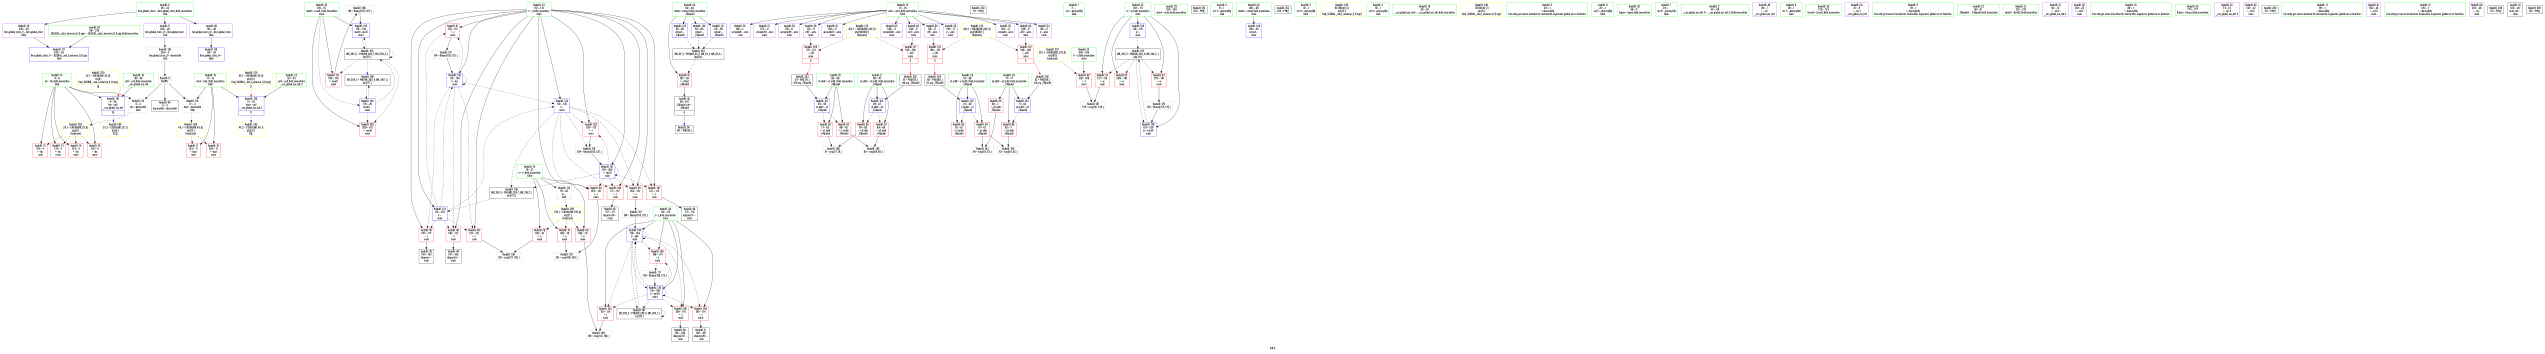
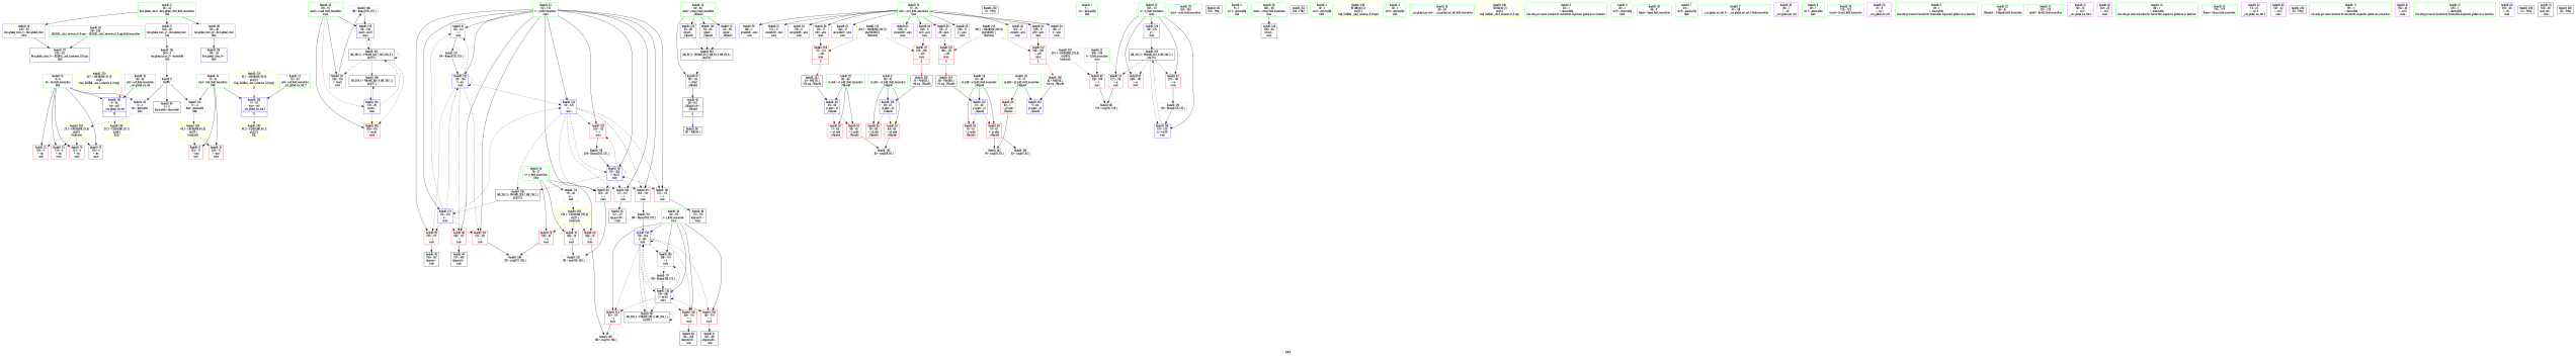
  digraph {
    fontname=Oswald
    label=SVFG
    node [color=red fontname=Oswald shape=record]
    edge [fontname=Oswald style=solid]
    n1 [color=grey label="{NodeID: 0\nNullPtr}"]
    n2 [color=black label="{NodeID: 40\n2\<--3\ndummyVal\<--dummyVal\n}"]
    n3 [color=blue label="{NodeID: 113\n4\<--3\nfin\<--dummyVal\nGlob }" style=dotted]
    n4 [color=blue label="{NodeID: 114\n11\<--3\nfout\<--dummyVal\nGlob }" style=dotted]
    n5 [color=yellow label="{NodeID: 203\n2V_1 = ENCHI(MR_2V_0)\npts\{6 \}\nFun[main]}" style=double]
    n6 [color=yellow label="{NodeID: 204\n4V_1 = ENCHI(MR_4V_0)\npts\{12 \}\nFun[main]}" style=double]
    n7 [color=blue label="{NodeID: 118\n243\<--3\nllvm.global_ctors_2\<--dummyVal\nGlob }" style=dotted]
    n8 [label="{NodeID: 72\n119\<--4\n\<--fin\nmain\n}"]
    n9 [label="{NodeID: 73\n131\<--4\n\<--fin\nmain\n}"]
    n10 [label="{NodeID: 74\n141\<--4\n\<--fin\nmain\n}"]
    n11 [label="{NodeID: 75\n219\<--4\n\<--fin\nmain\n}"]
    n12 [label="{NodeID: 76\n207\<--11\n\<--fout\nmain\n}"]
    n13 [label="{NodeID: 77\n223\<--11\n\<--fout\nmain\n}"]
    n14 [color=grey label="{NodeID: 180\n194 = Binary(193, 125, )\n}"]
    n15 [color=blue label="{NodeID: 135\n116\<--194\nresult\<--inc27\nmain\n}"]
    n16 [color=black label="{NodeID: 193\nMR_30V_5 = PHI(MR_30V_7, MR_30V_4, )\npts\{117 \}\n}"]
    n17 [color=black label="{NodeID: 198\nMR_30V_2 = PHI(MR_30V_4, MR_30V_1, )\npts\{117 \}\n}"]
    n18 [label="{NodeID: 108\n209\<--116\n\<--result\nmain\n}"]
    n19 [label="{NodeID: 107\n193\<--116\n\<--result\nmain\n}"]
    n20 [label="{NodeID: 97\n153\<--112\n\<--i\nmain\n}"]
    n21 [color=grey label="{NodeID: 176\n154 = Binary(153, 125, )\n}"]
    n22 [color=blue label="{NodeID: 132\n112\<--154\ni\<--inc\nmain\n}"]
    n23 [label="{NodeID: 94\n137\<--112\n\<--i\nmain\n}"]
    n24 [label="{NodeID: 95\n142\<--112\n\<--i\nmain\n}"]
    n25 [label="{NodeID: 96\n146\<--112\n\<--i\nmain\n}"]
    n26 [color=blue label="{NodeID: 133\n112\<--125\ni\<--\nmain\n}"]
    n27 [color=green label="{NodeID: 14\n11\<--12\nfout\<--fout_field_insensitive\nGlob }"]
    n28 [color=blue label="{NodeID: 120\n11\<--52\nfout\<--call\n__cxx_global_var_init.2\n|{<s0>11}}"]
    n29 [color=yellow label="{NodeID: 245\n4V_2 = CSCHI(MR_4V_1)\npts\{12 \}\nCS[]}" style=double]
    n30 [color=black label="{NodeID: 194\nMR_6V_3 = PHI(MR_6V_5, MR_6V_2, MR_6V_4, )\npts\{64 \}\n}"]
    n31 [label="{NodeID: 81\n101\<--63\n\<--retval\n_Z4jiaoiiii\n}"]
    n32 [color=black label="{NodeID: 42\n58\<--101\n_Z4jiaoiiii_ret\<--\n_Z4jiaoiiii\n|{<s0>6}}"]
    n33 [color=black label="{NodeID: 247\n191 = PHI(58, )\n}"]
    n34 [label="{NodeID: 111\n185\<--184\n\<--x22\nmain\n|{<s0>6}}"]
    n35 [color=black label="{NodeID: 255\n61 = PHI(185, )\n2nd arg _Z4jiaoiiii }"]
    n36 [color=blue label="{NodeID: 123\n69\<--61\nx2.addr\<--x2\n_Z4jiaoiiii\n}"]
    n37 [label="{NodeID: 86\n78\<--69\n\<--x2.addr\n_Z4jiaoiiii\n}"]
    n38 [label="{NodeID: 87\n89\<--69\n\<--x2.addr\n_Z4jiaoiiii\n}"]
    n39 [color=green label="{NodeID: 28\n71\<--72\ny2.addr\<--y2.addr_field_insensitive\n_Z4jiaoiiii\n}"]
-   n40 [label="{NodeID: 88\n82\<--71\n\<--y2.addr\n_Z4jiaoiiii\n}"]
    n41 [label="{NodeID: 89\n93\<--71\n\<--y2.addr\n_Z4jiaoiiii\n}"]
    n42 [color=blue label="{NodeID: 124\n71\<--62\ny2.addr\<--y2\n_Z4jiaoiiii\n}"]
    n43 [color=grey label="{NodeID: 184\n83 = cmp(81, 82, )\n}"]
    n44 [color=grey label="{NodeID: 183\n94 = cmp(92, 93, )\n}"]
    n45 [color=blue label="{NodeID: 125\n63\<--86\nretval\<--\n_Z4jiaoiiii\n}"]
    n46 [color=purple label="{NodeID: 56\n149\<--17\ny\<--wire\nmain\n}"]
    n47 [color=purple label="{NodeID: 70\n242\<--28\nllvm.global_ctors_1\<--llvm.global_ctors\nGlob }"]
    n48 [color=blue label="{NodeID: 117\n242\<--30\nllvm.global_ctors_1\<--_GLOBAL__sub_I_newman_0_0.cpp\nGlob }"]
    n49 [color=black label="{NodeID: 250\n211 = PHI()\n}"]
    n50 [label="{NodeID: 84\n81\<--67\n\<--y1.addr\n_Z4jiaoiiii\n}"]
    n51 [color=green label="{NodeID: 1\n7\<--1\n.str\<--dummyObj\nGlob }"]
    n52 [color=grey label="{NodeID: 181\n164 = Binary(163, 125, )\n}"]
    n53 [color=blue label="{NodeID: 134\n114\<--164\nj\<--add\nmain\n}"]
    n54 [color=black label="{NodeID: 197\nMR_28V_2 = PHI(MR_28V_3, MR_28V_1, )\npts\{115 \}\n}"]
    n55 [label="{NodeID: 103\n167\<--114\n\<--j\nmain\n}"]
    n56 [label="{NodeID: 104\n181\<--114\n\<--j\nmain\n}"]
    n57 [label="{NodeID: 105\n186\<--114\n\<--j\nmain\n}"]
    n58 [label="{NodeID: 106\n198\<--114\n\<--j\nmain\n}"]
    n59 [color=blue label="{NodeID: 136\n114\<--199\nj\<--inc29\nmain\n}"]
    n60 [color=grey label="{NodeID: 189\n169 = cmp(167, 168, )\n}"]
    n61 [color=black label="{NodeID: 47\n182\<--181\nidxprom20\<--\nmain\n}"]
    n62 [color=black label="{NodeID: 48\n187\<--186\nidxprom23\<--\nmain\n}"]
    n63 [color=grey label="{NodeID: 177\n199 = Binary(198, 125, )\n}"]
    n64 [label="{NodeID: 98\n159\<--112\n\<--i\nmain\n}"]
    n65 [color=grey label="{NodeID: 182\n161 = cmp(159, 160, )\n}"]
    n66 [color=green label="{NodeID: 15\n17\<--18\nwire\<--wire_field_insensitive\nGlob }"]
    n67 [color=purple label="{NodeID: 53\n144\<--17\narrayidx\<--wire\nmain\n}"]
    n68 [color=purple label="{NodeID: 54\n145\<--17\nx\<--wire\nmain\n}"]
    n69 [color=purple label="{NodeID: 55\n148\<--17\narrayidx6\<--wire\nmain\n}"]
    n70 [color=purple label="{NodeID: 57\n173\<--17\narrayidx15\<--wire\nmain\n}"]
    n71 [color=purple label="{NodeID: 58\n174\<--17\nx16\<--wire\nmain\n}"]
    n72 [color=purple label="{NodeID: 59\n178\<--17\narrayidx18\<--wire\nmain\n}"]
    n73 [color=purple label="{NodeID: 60\n179\<--17\ny19\<--wire\nmain\n}"]
    n74 [color=purple label="{NodeID: 61\n183\<--17\narrayidx21\<--wire\nmain\n}"]
    n75 [color=purple label="{NodeID: 62\n184\<--17\nx22\<--wire\nmain\n}"]
    n76 [color=purple label="{NodeID: 63\n188\<--17\narrayidx24\<--wire\nmain\n}"]
    n77 [color=purple label="{NodeID: 64\n189\<--17\ny25\<--wire\nmain\n}"]
    n78 [label="{NodeID: 109\n175\<--174\n\<--x16\nmain\n|{<s0>6}}"]
    n79 [label="{NodeID: 110\n180\<--179\n\<--y19\nmain\n|{<s0>6}}"]
    n80 [label="{NodeID: 112\n190\<--189\n\<--y25\nmain\n|{<s0>6}}"]
    n81 [color=black label="{NodeID: 253\n59 = PHI(175, )\n0th arg _Z4jiaoiiii }"]
    n82 [color=black label="{NodeID: 254\n60 = PHI(180, )\n1st arg _Z4jiaoiiii }"]
    n83 [color=grey label="{NodeID: 256\n62 = PHI(190, )\n3rd arg _Z4jiaoiiii }"]
    n84 [color=black label="{NodeID: 195\nMR_24V_3 = PHI(MR_24V_4, MR_24V_2, )\npts\{111 \}\n}"]
    n85 [label="{NodeID: 91\n127\<--110\n\<--w\nmain\n}"]
    n86 [label="{NodeID: 92\n208\<--110\n\<--w\nmain\n}"]
    n87 [label="{NodeID: 93\n215\<--110\n\<--w\nmain\n}"]
    n88 [color=blue label="{NodeID: 138\n110\<--216\nw\<--inc36\nmain\n}"]
    n89 [color=grey label="{NodeID: 187\n129 = cmp(127, 128, )\n}"]
    n90 [color=grey label="{NodeID: 179\n216 = Binary(215, 125, )\n}"]
    n91 [color=green label="{NodeID: 29\n103\<--104\nmain\<--main_field_insensitive\n}"]
    n92 [color=blue label="{NodeID: 126\n63\<--86\nretval\<--\n_Z4jiaoiiii\n}"]
    n93 [color=black label="{NodeID: 43\n143\<--142\nidxprom\<--\nmain\n}"]
    n94 [color=purple label="{NodeID: 71\n243\<--28\nllvm.global_ctors_2\<--llvm.global_ctors\nGlob }"]
    n95 [color=black label="{NodeID: 251\n220 = PHI()\n}"]
    n96 [label="{NodeID: 85\n92\<--67\n\<--y1.addr\n_Z4jiaoiiii\n}"]
    n97 [color=green label="{NodeID: 2\n9\<--1\n.str.1\<--dummyObj\nGlob }"]
    n98 [label="{NodeID: 99\n163\<--112\n\<--i\nmain\n}"]
    n99 [color=green label="{NodeID: 16\n19\<--21\nn\<--n_field_insensitive\nGlob }"]
    n100 [label="{NodeID: 78\n138\<--19\n\<--n\nmain\n}"]
    n101 [label="{NodeID: 79\n160\<--19\n\<--n\nmain\n}"]
    n102 [label="{NodeID: 80\n168\<--19\n\<--n\nmain\n}"]
    n103 [color=grey label="{NodeID: 115\n19\<--20\nn\<--\nGlob }"]
    n104 [color=grey label="{NodeID: 186\n139 = cmp(137, 138, )\n}"]
    n105 [color=yellow label="{NodeID: 205\n18V_1 = ENCHI(MR_18V_0)\npts\{21 \}\nFun[main]}" style=double]
    n106 [color=black label="{NodeID: 196\nMR_26V_2 = PHI(MR_26V_7, MR_26V_1, )\npts\{113 \}\n}"]
    n107 [color=blue label="{NodeID: 131\n112\<--125\ni\<--\nmain\n}"]
    n108 [color=black label="{NodeID: 44\n147\<--146\nidxprom5\<--\nmain\n}"]
    n109 [label="{NodeID: 100\n171\<--112\n\<--i\nmain\n}"]
    n110 [label="{NodeID: 101\n176\<--112\n\<--i\nmain\n}"]
    n111 [label="{NodeID: 102\n203\<--112\n\<--i\nmain\n}"]
    n112 [color=blue label="{NodeID: 137\n112\<--204\ni\<--inc32\nmain\n}"]
    n113 [color=green label="{NodeID: 30\n106\<--107\nretval\<--retval_field_insensitive\nmain\n}"]
    n114 [color=blue label="{NodeID: 128\n106\<--20\nretval\<--\nmain\n}"]
    n115 [color=blue label="{NodeID: 127\n63\<--99\nretval\<--\n_Z4jiaoiiii\n}"]
    n116 [color=blue label="{NodeID: 121\n65\<--59\nx1.addr\<--x1\n_Z4jiaoiiii\n}"]
    n117 [color=black label="{NodeID: 252\n224 = PHI()\n}"]
-   n118 [color=grey label="{NodeID: 188\n79 = cmp(77, 78, )\n}"]
    n119 [color=green label="{NodeID: 3\n13\<--1\n.str.3\<--dummyObj\nGlob }"]
    n120 [color=black label="{NodeID: 45\n172\<--171\nidxprom14\<--\nmain\n}"]
    n121 [color=green label="{NodeID: 17\n28\<--32\nllvm.global_ctors\<--llvm.global_ctors_field_insensitive\nGlob }"]
    n122 [color=purple label="{NodeID: 69\n241\<--28\nllvm.global_ctors_0\<--llvm.global_ctors\nGlob }"]
    n123 [color=blue label="{NodeID: 116\n241\<--29\nllvm.global_ctors_0\<--\nGlob }"]
    n124 [color=green label="{NodeID: 31\n108\<--109\nt\<--t_field_insensitive\nmain\n}"]
    n125 [label="{NodeID: 90\n128\<--108\n\<--t\nmain\n}"]
    n126 [color=yellow label="{NodeID: 239\nRETMU(4V_2)\npts\{12 \}\nFun[_GLOBAL__sub_I_newman_0_0.cpp]}" style=double]
    n127 [label="{NodeID: 82\n77\<--65\n\<--x1.addr\n_Z4jiaoiiii\n}"]
    n128 [label="{NodeID: 83\n88\<--65\n\<--x1.addr\n_Z4jiaoiiii\n}"]
    n129 [color=grey label="{NodeID: 185\n90 = cmp(88, 89, )\n}"]
    n130 [color=green label="{NodeID: 4\n15\<--1\n.str.4\<--dummyObj\nGlob }"]
    n131 [color=black label="{NodeID: 46\n177\<--176\nidxprom17\<--\nmain\n}"]
    n132 [color=green label="{NodeID: 18\n33\<--34\n__cxx_global_var_init\<--__cxx_global_var_init_field_insensitive\n}"]
    n133 [color=blue label="{NodeID: 130\n116\<--20\nresult\<--\nmain\n}"]
    n134 [color=green label="{NodeID: 32\n110\<--111\nw\<--w_field_insensitive\nmain\n}"]
    n135 [color=blue label="{NodeID: 129\n110\<--125\nw\<--\nmain\n}"]
    n136 [color=yellow label="{NodeID: 212\n32V_1 = ENCHI(MR_32V_0)\npts\{180000 \}\nFun[main]}" style=double]
    n137 [color=blue label="{NodeID: 122\n67\<--60\ny1.addr\<--y1\n_Z4jiaoiiii\n}"]
    n138 [color=yellow label="{NodeID: 240\nRETMU(2V_2)\npts\{6 \}\nFun[_GLOBAL__sub_I_newman_0_0.cpp]}" style=double]
    n139 [color=green label="{NodeID: 5\n20\<--1\n\<--dummyObj\nCan only get source location for instruction, argument, global var or function.}"]
    n140 [color=grey label="{NodeID: 178\n204 = Binary(203, 125, )\n}"]
    n141 [color=green label="{NodeID: 19\n38\<--39\ncall\<--call_field_insensitive\n__cxx_global_var_init\n}"]
    n142 [color=blue label="{NodeID: 119\n4\<--38\nfin\<--call\n__cxx_global_var_init\n|{<s0>10}}"]
    n143 [color=yellow label="{NodeID: 244\n2V_2 = CSCHI(MR_2V_1)\npts\{6 \}\nCS[]}" style=double]
    n144 [color=green label="{NodeID: 33\n112\<--113\ni\<--i_field_insensitive\nmain\n}"]
    n145 [color=yellow label="{NodeID: 213\n34V_1 = ENCHI(MR_34V_0)\npts\{180001 \}\nFun[main]}" style=double]
    n146 [color=green label="{NodeID: 6\n22\<--1\n.str.5\<--dummyObj\nGlob }"]
    n147 [color=green label="{NodeID: 20\n40\<--41\nfopen\<--fopen_field_insensitive\n}"]
    n148 [color=green label="{NodeID: 34\n114\<--115\nj\<--j_field_insensitive\nmain\n}"]
    n149 [color=green label="{NodeID: 7\n24\<--1\n.str.6\<--dummyObj\nGlob }"]
    n150 [color=green label="{NodeID: 21\n47\<--48\n__cxx_global_var_init.2\<--__cxx_global_var_init.2_field_insensitive\n}"]
    n151 [color=green label="{NodeID: 35\n116\<--117\nresult\<--result_field_insensitive\nmain\n}"]
    n152 [color=purple label="{NodeID: 49\n36\<--7\n\<--.str\n__cxx_global_var_init\n}"]
    n153 [color=green label="{NodeID: 8\n26\<--1\n.str.7\<--dummyObj\nGlob }"]
    n154 [color=green label="{NodeID: 22\n52\<--53\ncall\<--call_field_insensitive\n__cxx_global_var_init.2\n}"]
    n155 [color=green label="{NodeID: 36\n122\<--123\nfscanf\<--fscanf_field_insensitive\n}"]
    n156 [color=purple label="{NodeID: 50\n37\<--9\n\<--.str.1\n__cxx_global_var_init\n}"]
    n157 [color=green label="{NodeID: 9\n29\<--1\n\<--dummyObj\nCan only get source location for instruction, argument, global var or function.}"]
    n158 [color=green label="{NodeID: 23\n56\<--57\n_Z4jiaoiiii\<--_Z4jiaoiiii_field_insensitive\n}"]
    n159 [color=green label="{NodeID: 37\n212\<--213\nfprintf\<--fprintf_field_insensitive\n}"]
    n160 [color=purple label="{NodeID: 51\n50\<--13\n\<--.str.3\n__cxx_global_var_init.2\n}"]
    n161 [color=purple label="{NodeID: 65\n120\<--22\n\<--.str.5\nmain\n}"]
    n162 [color=green label="{NodeID: 10\n86\<--1\n\<--dummyObj\nCan only get source location for instruction, argument, global var or function.}"]
    n163 [color=green label="{NodeID: 24\n63\<--64\nretval\<--retval_field_insensitive\n_Z4jiaoiiii\n}"]
    n164 [color=green label="{NodeID: 38\n221\<--222\nfclose\<--fclose_field_insensitive\n}"]
    n165 [color=purple label="{NodeID: 52\n51\<--15\n\<--.str.4\n__cxx_global_var_init.2\n}"]
    n166 [color=purple label="{NodeID: 66\n132\<--22\n\<--.str.5\nmain\n}"]
    n167 [color=black label="{NodeID: 246\n151 = PHI()\n}"]
    n168 [color=green label="{NodeID: 11\n99\<--1\n\<--dummyObj\nCan only get source location for instruction, argument, global var or function.}"]
    n169 [color=green label="{NodeID: 25\n65\<--66\nx1.addr\<--x1.addr_field_insensitive\n_Z4jiaoiiii\n}"]
    n170 [color=green label="{NodeID: 39\n30\<--236\n_GLOBAL__sub_I_newman_0_0.cpp\<--_GLOBAL__sub_I_newman_0_0.cpp_field_insensitive\n}"]
    n171 [color=yellow label="{NodeID: 219\n4V_1 = ENCHI(MR_4V_0)\npts\{12 \}\nFun[_GLOBAL__sub_I_newman_0_0.cpp]|{<s0>11}}" style=double]
    n172 [color=purple label="{NodeID: 67\n150\<--24\n\<--.str.6\nmain\n}"]
    n173 [color=green label="{NodeID: 12\n125\<--1\n\<--dummyObj\nCan only get source location for instruction, argument, global var or function.}"]
    n174 [color=green label="{NodeID: 26\n67\<--68\ny1.addr\<--y1.addr_field_insensitive\n_Z4jiaoiiii\n}"]
    n175 [color=yellow label="{NodeID: 220\n2V_1 = ENCHI(MR_2V_0)\npts\{6 \}\nFun[_GLOBAL__sub_I_newman_0_0.cpp]|{<s0>10}}" style=double]
    n176 [color=purple label="{NodeID: 68\n210\<--26\n\<--.str.7\nmain\n}"]
    n177 [color=black label="{NodeID: 248\n121 = PHI()\n}"]
    n178 [color=green label="{NodeID: 13\n4\<--6\nfin\<--fin_field_insensitive\nGlob }"]
    n179 [color=green label="{NodeID: 27\n69\<--70\nx2.addr\<--x2.addr_field_insensitive\n_Z4jiaoiiii\n}"]
    n180 [color=yellow label="{NodeID: 207\n22V_1 = ENCHI(MR_22V_0)\npts\{109 \}\nFun[main]}" style=double]
    n181 [color=black label="{NodeID: 41\n105\<--20\nmain_ret\<--\nmain\n}"]
    n182 [color=black label="{NodeID: 249\n133 = PHI()\n}"]
    n1 -> n2
    n1 -> n3
    n1 -> n4
    n3 -> n5 [style=dashed]
    n4 -> n6 [style=dashed]
    n5 -> n8 [style=dashed]
    n5 -> n9 [style=dashed]
    n5 -> n10 [style=dashed]
    n5 -> n11 [style=dashed]
    n6 -> n12 [style=dashed]
    n6 -> n13 [style=dashed]
    n7 -> n1
    n14 -> n15
    n15 -> n16 [style=dashed]
    n16 -> n15 [style=dashed]
    n16 -> n16 [style=dashed]
    n16 -> n17 [color=blue style=dashed]
    n16 -> n18 [style=dashed]
    n16 -> n19 [style=dashed]
    n17 -> n133 [style=dashed]
    n19 -> n14
    n20 -> n21
    n21 -> n22
    n22 -> n20 [style=dashed]
    n22 -> n22 [style=dashed]
    n22 -> n23 [style=dashed]
    n22 -> n24 [style=dashed]
    n22 -> n25 [style=dashed]
    n22 -> n26 [style=dashed]
    n23 -> n104
    n24 -> n93
    n25 -> n108
    n26 -> n64 [style=dashed]
    n26 -> n98 [style=dashed]
    n26 -> n106 [style=dashed]
    n26 -> n109 [style=dashed]
    n26 -> n110 [style=dashed]
    n26 -> n111 [style=dashed]
-   n26 -> n140 [style=dashed]
+   n26 -> n112 [style=dashed]
    n27 -> n4
    n27 -> n12
    n27 -> n13
    n27 -> n28
    n28 -> n29 [color=blue style=dashed tailport=s0]
    n30 -> n31 [style=dashed]
    n31 -> n32
    n32 -> n33 [color=blue tailport=s0]
    n34 -> n35 [color=red tailport=s0]
    n35 -> n36
    n36 -> n37 [style=dashed]
    n36 -> n38 [style=dashed]
-   n37 -> n118
    n38 -> n129
-   n39 -> n40
    n39 -> n41
    n39 -> n42
-   n40 -> n43
    n41 -> n44
-   n42 -> n40 [style=dashed]
    n45 -> n30 [style=dashed]
    n47 -> n48
    n50 -> n43
    n50 -> n44
    n52 -> n53
    n53 -> n53 [style=dashed]
    n53 -> n54 [style=dashed]
    n53 -> n55 [style=dashed]
    n53 -> n56 [style=dashed]
    n53 -> n57 [style=dashed]
    n53 -> n58 [style=dashed]
    n53 -> n59 [style=dashed]
    n54 -> n53 [style=dashed]
    n54 -> n54 [style=dashed]
    n55 -> n60
    n56 -> n61
    n57 -> n62
    n58 -> n63 [style=dashed]
    n59 -> n53 [style=dashed]
    n59 -> n54 [style=dashed]
    n59 -> n55 [style=dashed]
    n59 -> n56 [style=dashed]
    n59 -> n57 [style=dashed]
    n59 -> n58 [style=dashed]
    n59 -> n59 [style=dashed]
    n63 -> n59
    n64 -> n65
    n66 -> n46
    n66 -> n67
    n66 -> n68
    n66 -> n69
    n66 -> n70
    n66 -> n71
    n66 -> n72
    n66 -> n73
    n66 -> n74
    n66 -> n75
    n66 -> n76
    n66 -> n77
    n71 -> n78
    n73 -> n79
    n75 -> n34
    n77 -> n80
    n78 -> n81 [color=red tailport=s0]
    n79 -> n82 [color=red tailport=s0]
    n80 -> n83 [color=red tailport=s0]
    n81 -> n116
    n82 -> n137
    n83 -> n42
    n84 -> n85 [style=dashed]
    n84 -> n86 [style=dashed]
    n84 -> n87 [style=dashed]
    n84 -> n88 [style=dashed]
    n85 -> n89
    n87 -> n90
    n88 -> n84 [style=dashed]
    n90 -> n88
    n92 -> n30 [style=dashed]
    n94 -> n7
    n98 -> n52
    n99 -> n100
    n99 -> n101
    n99 -> n102
    n99 -> n103
    n100 -> n104
    n101 -> n65
    n102 -> n60
    n103 -> n105 [style=dashed]
    n105 -> n100 [style=dashed]
    n105 -> n101 [style=dashed]
    n105 -> n102 [style=dashed]
    n106 -> n107 [style=dashed]
    n107 -> n20 [style=dashed]
    n107 -> n22 [style=dashed]
    n107 -> n23 [style=dashed]
    n107 -> n24 [style=dashed]
    n107 -> n25 [style=dashed]
    n107 -> n26 [style=dashed]
    n109 -> n120
    n110 -> n131
    n111 -> n140
    n112 -> n64 [style=dashed]
    n112 -> n98 [style=dashed]
    n112 -> n106 [style=dashed]
    n112 -> n109 [style=dashed]
    n112 -> n110 [style=dashed]
    n112 -> n111 [style=dashed]
    n112 -> n112 [style=dashed]
    n113 -> n114
    n115 -> n30 [style=dashed]
    n116 -> n127 [style=dashed]
    n116 -> n128 [style=dashed]
    n121 -> n47
    n121 -> n94
    n121 -> n122
    n122 -> n123
    n124 -> n125
    n125 -> n89
-   n127 -> n118
    n128 -> n129
    n133 -> n16 [style=dashed]
    n133 -> n17 [style=dashed]
    n133 -> n18 [style=dashed]
    n134 -> n85
    n134 -> n86
    n134 -> n87
    n134 -> n88
    n134 -> n135
    n135 -> n84 [style=dashed]
    n136 -> n34 [style=dashed]
    n136 -> n78 [style=dashed]
    n137 -> n50 [style=dashed]
    n137 -> n96 [style=dashed]
    n140 -> n112
    n141 -> n142
    n142 -> n143 [color=blue style=dashed tailport=s0]
    n144 -> n20
    n144 -> n22
    n144 -> n23
    n144 -> n24
    n144 -> n25
    n144 -> n26
    n144 -> n64
    n144 -> n98
    n144 -> n107
    n144 -> n109
    n144 -> n110
    n144 -> n111
    n144 -> n112
    n145 -> n79 [style=dashed]
    n145 -> n80 [style=dashed]
    n148 -> n53
    n148 -> n55
    n148 -> n56
    n148 -> n57
    n148 -> n58
    n148 -> n59
    n151 -> n15
    n151 -> n18
    n151 -> n19
    n151 -> n133 [style=dashed]
    n154 -> n28
    n163 -> n31
    n163 -> n45
    n163 -> n92
    n163 -> n115
    n169 -> n116
    n169 -> n127
    n169 -> n128
    n170 -> n48
    n171 -> n28 [color=red style=dashed tailport=s0]
    n174 -> n50
    n174 -> n96
    n174 -> n137
    n175 -> n142 [color=red style=dashed tailport=s0]
    n178 -> n3
    n178 -> n8
    n178 -> n9
    n178 -> n10
    n178 -> n11
    n178 -> n142
    n179 -> n36
    n179 -> n37
    n179 -> n38
    n180 -> n125 [style=dashed]
  }
